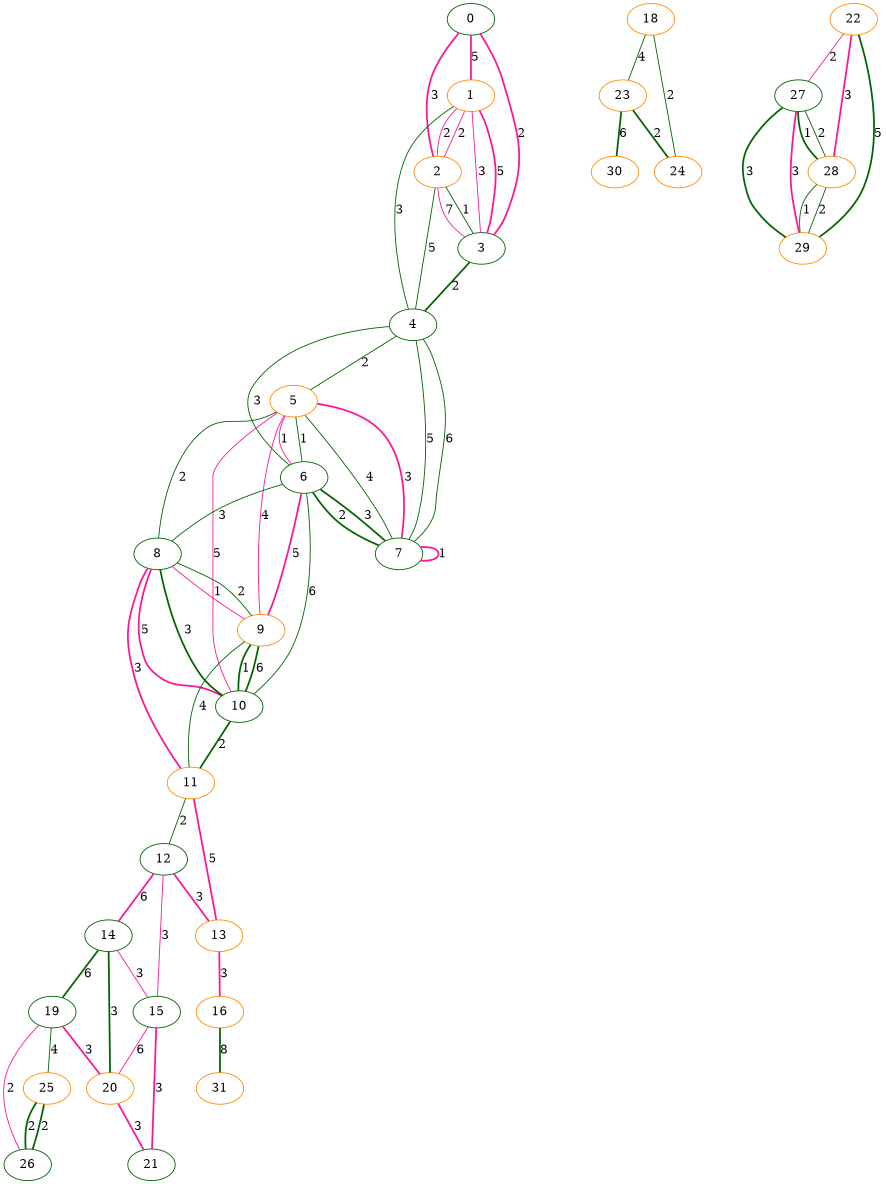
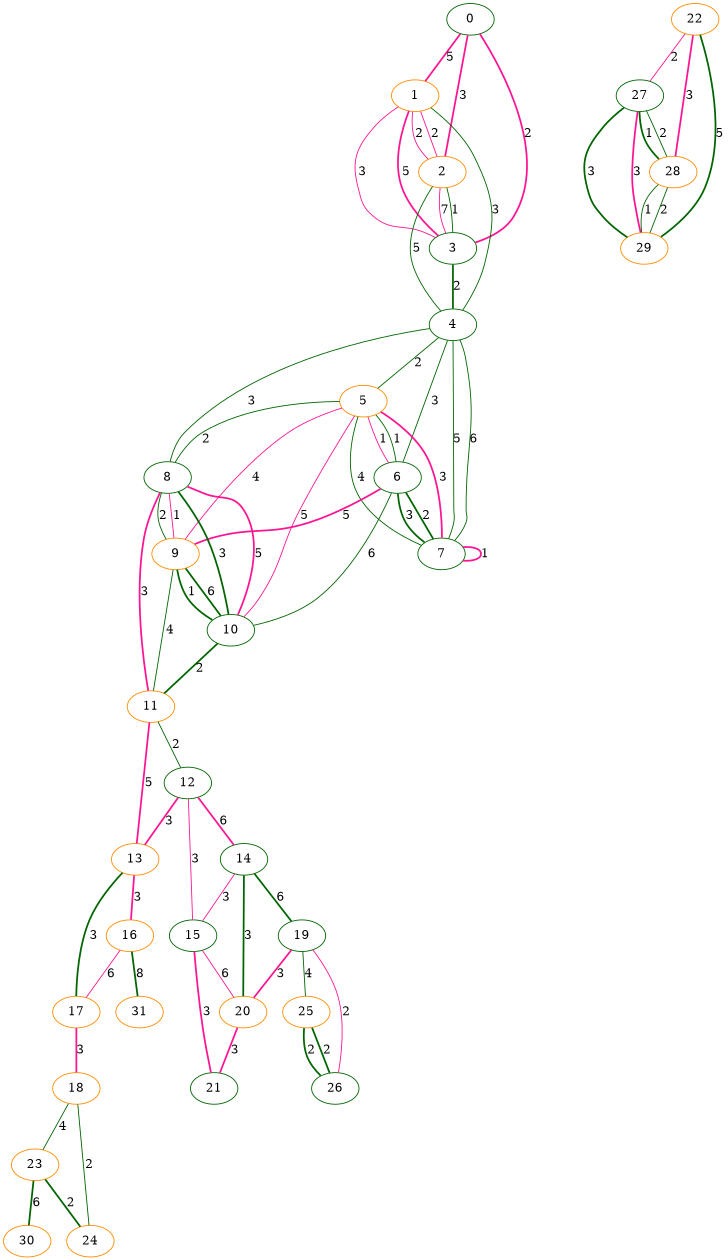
  graph {
    node [color=darkorange weight=1]
    edge [color=darkgreen style=bold]
    0 [color=darkgreen]
    1
    2
    3 [color=darkgreen]
    4 [color=darkgreen]
    5
    6 [color=darkgreen]
    7 [color=darkgreen weight=2]
    8 [color=darkgreen]
    9
    10 [color=darkgreen]
    11
    12 [color=darkgreen]
    13
    14 [color=darkgreen]
    15 [color=darkgreen]
    16
+   17
    19 [color=darkgreen]
    20
    21 [color=darkgreen]
    31 [weight=4]
    18
    25
    26 [color=darkgreen]
    23
    24
    30
    27 [color=darkgreen]
    22
    28
    29
    0 -- 1 [color=deeppink label=5]
    0 -- 2 [color=deeppink label=3]
    0 -- 3 [color=deeppink label=2]
    1 -- 2 [color=deeppink label=2 style=solid]
    1 -- 2 [color=deeppink label=2 style=solid]
    1 -- 3 [color=deeppink label=3 style=solid]
    1 -- 3 [color=deeppink label=5]
    1 -- 4 [label=3 style=solid]
    2 -- 3 [label=1 style=solid]
    2 -- 3 [color=deeppink label=7 style=solid]
    2 -- 4 [label=5 style=solid]
    3 -- 4 [label=2]
    4 -- 5 [label=2 style=solid]
    4 -- 6 [label=3 style=solid]
    4 -- 7 [label=5 style=solid]
    4 -- 7 [label=6 style=solid]
    5 -- 6 [color=deeppink label=1 style=solid]
    5 -- 6 [label=1 style=solid]
    5 -- 7 [color=deeppink label=3]
    5 -- 7 [label=4 style=solid]
    5 -- 8 [label=2 style=solid]
    5 -- 9 [color=deeppink label=4 style=solid]
    5 -- 10 [color=deeppink label=5 style=solid]
    6 -- 7 [label=2]
    6 -- 7 [label=3]
-   6 -- 8 [label=3 style=solid]
+   4 -- 8 [label=3 style=solid]
    6 -- 9 [color=deeppink label=5]
    6 -- 10 [label=6 style=solid]
    7 -- 7 [color=deeppink label=1]
    8 -- 9 [color=deeppink label=1 style=solid]
    8 -- 9 [label=2 style=solid]
    8 -- 10 [color=deeppink label=5]
    8 -- 10 [label=3]
    8 -- 11 [color=deeppink label=3]
    9 -- 10 [label=6]
    9 -- 10 [label=1]
    9 -- 11 [label=4 style=solid]
    10 -- 11 [label=2]
    11 -- 12 [label=2 style=solid]
    11 -- 13 [color=deeppink label=5]
    12 -- 13 [color=deeppink label=3]
    12 -- 14 [color=deeppink label=6]
    12 -- 15 [color=deeppink label=3 style=solid]
    13 -- 16 [color=deeppink label=3]
+   13 -- 17 [label=3]
    14 -- 15 [color=deeppink label=3 style=solid]
    14 -- 19 [label=6]
    14 -- 20 [label=3]
    15 -- 20 [color=deeppink label=6 style=solid]
    15 -- 21 [color=deeppink label=3]
+   16 -- 17 [color=deeppink label=6 style=solid]
    16 -- 31 [label=8]
+   17 -- 18 [color=deeppink label=3]
    19 -- 20 [color=deeppink label=3]
    19 -- 25 [label=4 style=solid]
    19 -- 26 [color=deeppink label=2 style=solid]
    20 -- 21 [color=deeppink label=3]
    18 -- 23 [label=4 style=solid]
    18 -- 24 [label=2 style=solid]
    25 -- 26 [label=2]
    25 -- 26 [label=2]
    23 -- 24 [label=2]
    23 -- 30 [label=6]
    27 -- 28 [label=1]
    27 -- 28 [label=2 style=solid]
    27 -- 29 [label=3]
    27 -- 29 [color=deeppink label=3]
    22 -- 27 [color=deeppink label=2 style=solid]
    22 -- 28 [color=deeppink label=3]
    22 -- 29 [label=5]
    28 -- 29 [label=2 style=solid]
    28 -- 29 [label=1 style=solid]
  }
